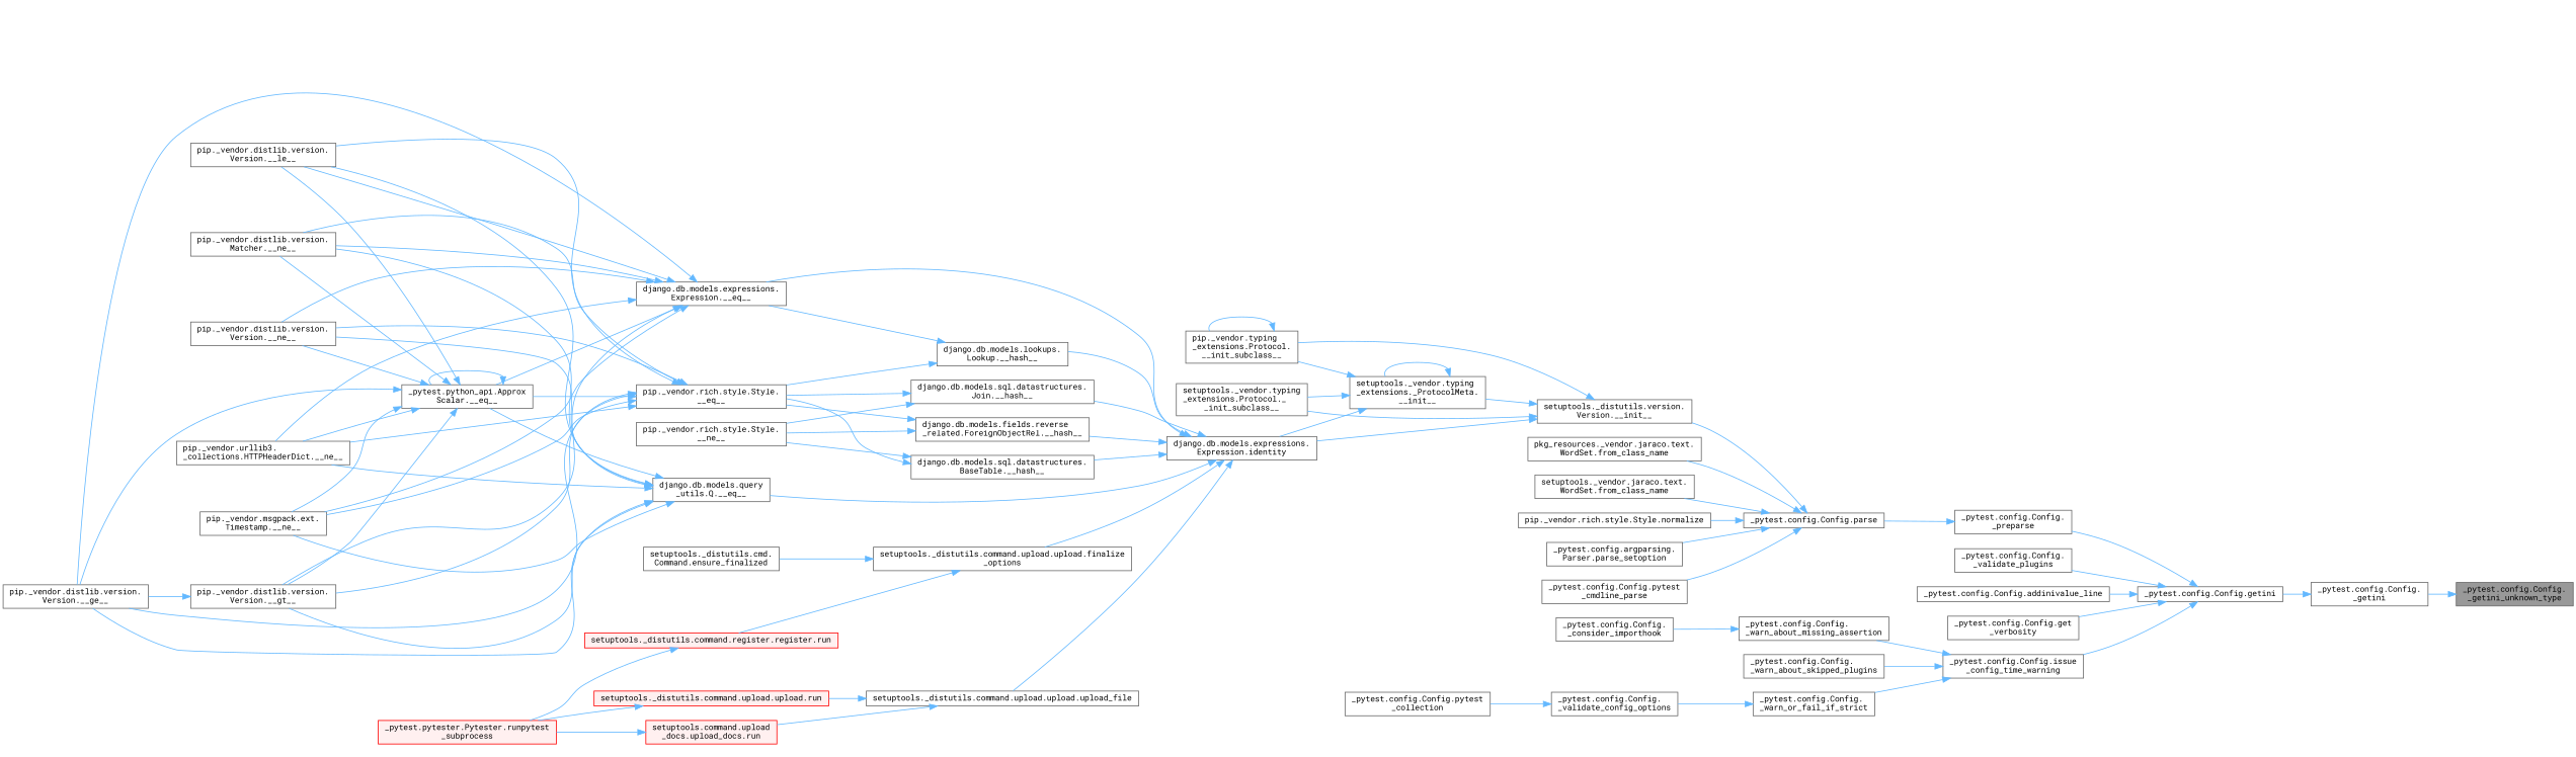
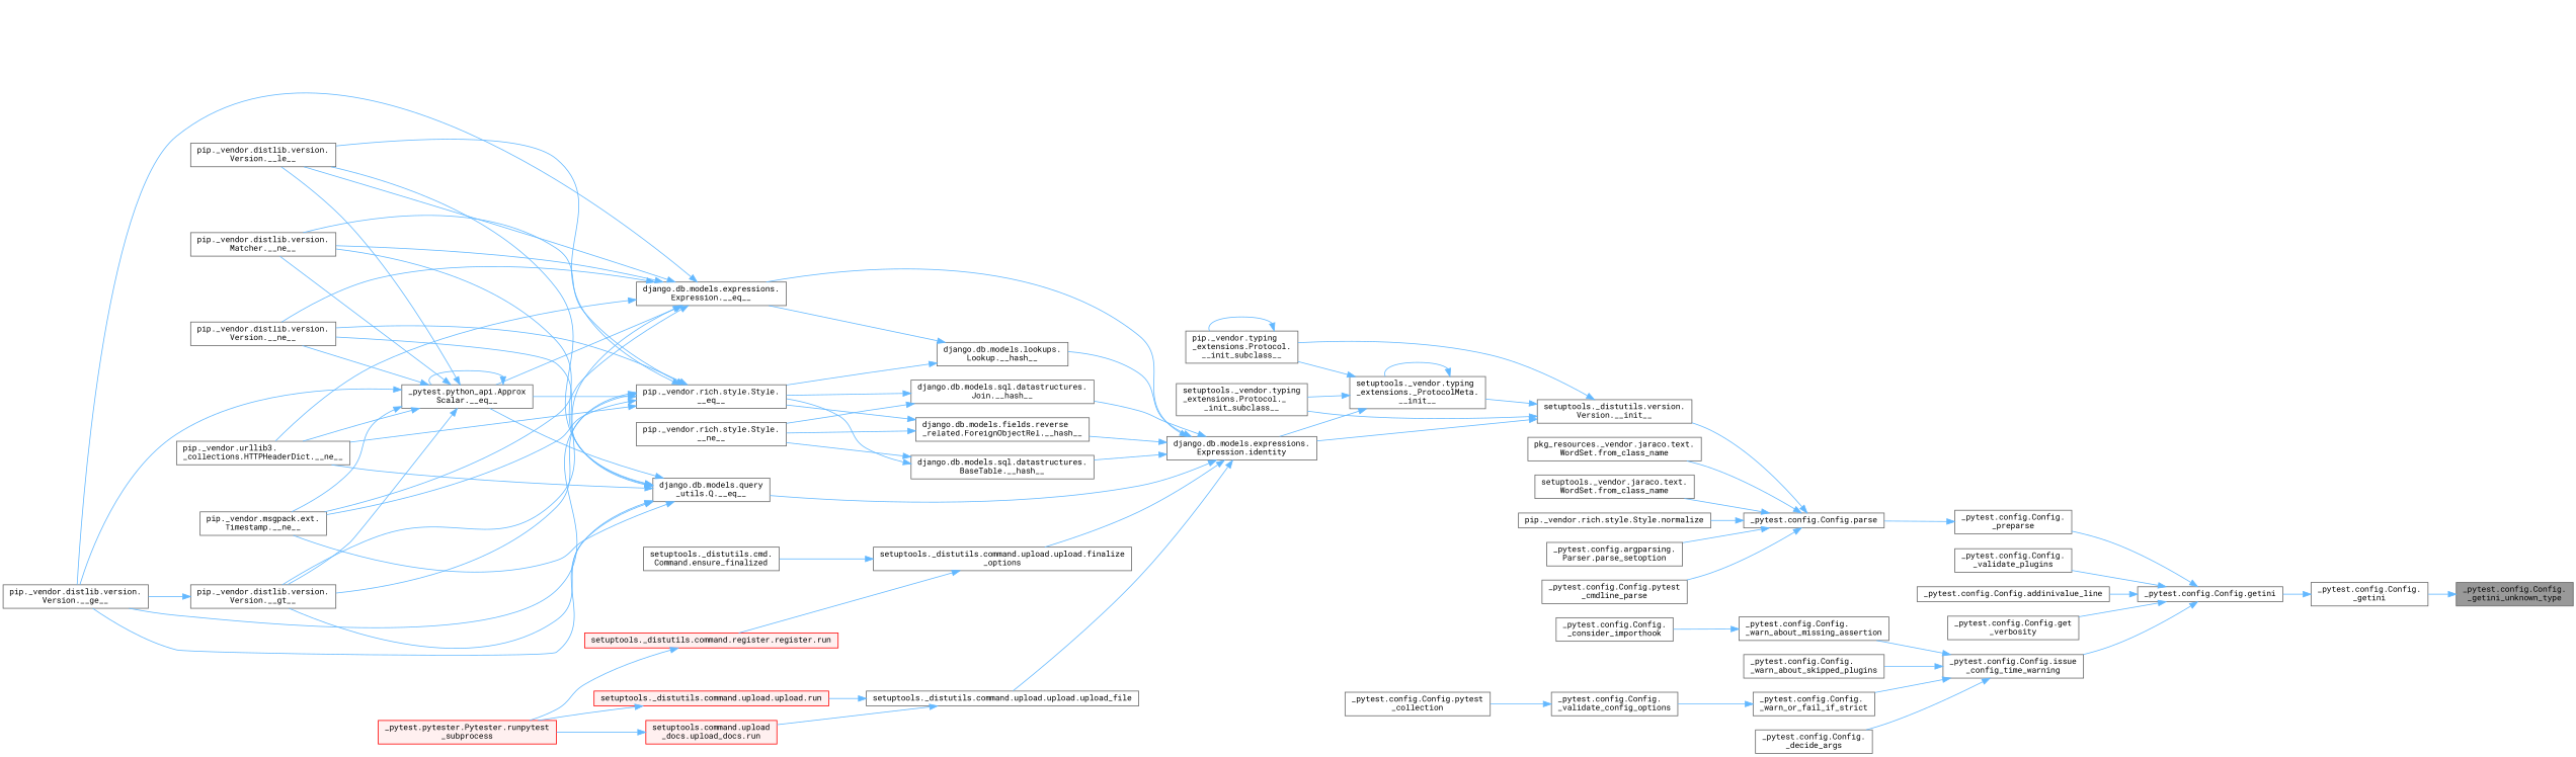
  digraph {
    fontname="Roboto Mono"
    rankdir=RL
    node [color=grey40 fillcolor=white fontname="Roboto Mono" fontsize=10 shape=box style=filled]
    edge [color=steelblue1 dir=back fontname="Roboto Mono" fontsize=10 labelfontname=Helvetica labelfontsize=10 style=solid]
    n1 [color=gray40 fillcolor=grey60 fontcolor=black height=0.2 label="_pytest.config.Config.\l_getini_unknown_type" width=0.4]
    n2 [height=0.2 label="_pytest.config.Config.\l_getini" width=0.4]
    n3 [height=0.2 label="_pytest.config.Config.getini" width=0.4]
    n4 [height=0.2 label="_pytest.config.Config.\l_preparse" width=0.4]
    n5 [height=0.2 label="_pytest.config.Config.\l_validate_plugins" width=0.4]
    n6 [height=0.2 label="_pytest.config.Config.addinivalue_line" width=0.4]
    n7 [height=0.2 label="_pytest.config.Config.get\l_verbosity" width=0.4]
    n8 [height=0.2 label="_pytest.config.Config.issue\l_config_time_warning" width=0.4]
    n9 [height=0.2 label="_pytest.config.Config.parse" width=0.4]
+   n10 [height=0.2 label="_pytest.config.Config.\l_decide_args" width=0.4]
    n11 [height=0.2 label="_pytest.config.Config.\l_warn_about_missing_assertion" width=0.4]
    n12 [height=0.2 label="_pytest.config.Config.\l_warn_about_skipped_plugins" width=0.4]
    n13 [height=0.2 label="_pytest.config.Config.\l_warn_or_fail_if_strict" width=0.4]
    n14 [height=0.2 label="setuptools._distutils.version.\lVersion.__init__" width=0.4]
    n15 [height=0.2 label="pkg_resources._vendor.jaraco.text.\lWordSet.from_class_name" width=0.4]
    n16 [height=0.2 label="setuptools._vendor.jaraco.text.\lWordSet.from_class_name" width=0.4]
    n17 [height=0.2 label="pip._vendor.rich.style.Style.normalize" width=0.4]
    n18 [height=0.2 label="_pytest.config.argparsing.\lParser.parse_setoption" width=0.4]
    n19 [height=0.2 label="_pytest.config.Config.pytest\l_cmdline_parse" width=0.4]
    n20 [height=0.2 label="setuptools._vendor.typing\l_extensions._ProtocolMeta.\l__init__" width=0.4]
    n21 [height=0.2 label="pip._vendor.typing\l_extensions.Protocol.\l__init_subclass__" width=0.4]
    n22 [height=0.2 label="setuptools._vendor.typing\l_extensions.Protocol._\l_init_subclass__" width=0.4]
    n23 [height=0.2 label="django.db.models.expressions.\lExpression.identity" width=0.4]
    n24 [height=0.2 label="django.db.models.expressions.\lExpression.__eq__" width=0.4]
    n25 [height=0.2 label="django.db.models.query\l_utils.Q.__eq__" width=0.4]
    n26 [height=0.2 label="django.db.models.fields.reverse\l_related.ForeignObjectRel.__hash__" width=0.4]
    n27 [height=0.2 label="django.db.models.lookups.\lLookup.__hash__" width=0.4]
    n28 [height=0.2 label="django.db.models.sql.datastructures.\lBaseTable.__hash__" width=0.4]
    n29 [height=0.2 label="django.db.models.sql.datastructures.\lJoin.__hash__" width=0.4]
    n30 [height=0.2 label="setuptools._distutils.command.upload.upload.finalize\l_options" width=0.4]
    n31 [height=0.2 label="setuptools._distutils.command.upload.upload.upload_file" width=0.4]
    n32 [height=0.2 label="_pytest.python_api.Approx\lScalar.__eq__" width=0.4]
    n33 [height=0.2 label="pip._vendor.distlib.version.\lVersion.__ge__" width=0.4]
    n34 [height=0.2 label="pip._vendor.distlib.version.\lVersion.__gt__" width=0.4]
    n35 [height=0.2 label="pip._vendor.distlib.version.\lVersion.__le__" width=0.4]
    n36 [height=0.2 label="pip._vendor.distlib.version.\lMatcher.__ne__" width=0.4]
    n37 [height=0.2 label="pip._vendor.distlib.version.\lVersion.__ne__" width=0.4]
    n38 [height=0.2 label="pip._vendor.msgpack.ext.\lTimestamp.__ne__" width=0.4]
    n39 [height=0.2 label="pip._vendor.urllib3.\l_collections.HTTPHeaderDict.__ne__" width=0.4]
    n40 [height=0.2 label="pip._vendor.rich.style.Style.\l__eq__" width=0.4]
    n41 [height=0.2 label="pip._vendor.rich.style.Style.\l__ne__" width=0.4]
    n42 [height=0.2 label="setuptools._distutils.cmd.\lCommand.ensure_finalized" width=0.4]
    n43 [color=red fillcolor="#FFF0F0" height=0.2 label="setuptools._distutils.command.register.register.run" width=0.4]
    n44 [color=red fillcolor="#FFF0F0" height=0.2 label="setuptools._distutils.command.upload.upload.run" width=0.4]
    n45 [color=red fillcolor="#FFF0F0" height=0.2 label="setuptools.command.upload\l_docs.upload_docs.run" width=0.4]
    n46 [color=red fillcolor="#FFF0F0" height=0.2 label="_pytest.pytester.Pytester.runpytest\l_subprocess" width=0.4]
    n47 [height=0.2 label="_pytest.config.Config.\l_consider_importhook" width=0.4]
    n48 [height=0.2 label="_pytest.config.Config.\l_validate_config_options" width=0.4]
    n49 [height=0.2 label="_pytest.config.Config.pytest\l_collection" width=0.4]
    n1 -> n2
    n2 -> n3
    n3 -> n4
    n3 -> n5
    n3 -> n6
    n3 -> n7
    n3 -> n8
    n4 -> n9
+   n8 -> n10
    n8 -> n11
    n8 -> n12
    n8 -> n13
    n9 -> n14
    n9 -> n15
    n9 -> n16
    n9 -> n17
    n9 -> n18
    n9 -> n19
    n11 -> n47
    n13 -> n48
    n14 -> n20
    n14 -> n21
    n14 -> n22
    n14 -> n23
    n20 -> n20
    n20 -> n21
    n20 -> n22
    n20 -> n23
    n21 -> n21
    n23 -> n24
    n23 -> n25
    n23 -> n26
    n23 -> n27
    n23 -> n28
    n23 -> n29
    n23 -> n30
    n23 -> n31
    n24 -> n32
    n24 -> n33
    n24 -> n34
    n24 -> n35
    n24 -> n36
    n24 -> n37
    n24 -> n38
    n24 -> n39
    n25 -> n32
    n25 -> n33
    n25 -> n34
    n25 -> n35
    n25 -> n36
    n25 -> n37
    n25 -> n38
    n25 -> n39
    n26 -> n40
    n26 -> n41
    n27 -> n24
    n27 -> n40
    n28 -> n40
    n28 -> n41
    n29 -> n40
    n29 -> n41
    n30 -> n42
    n30 -> n43
    n31 -> n44
    n31 -> n45
    n32 -> n32
    n32 -> n33
    n32 -> n34
    n32 -> n35
    n32 -> n36
    n32 -> n37
    n32 -> n38
    n32 -> n39
    n34 -> n33
    n40 -> n32
    n40 -> n33
    n40 -> n34
    n40 -> n35
    n40 -> n36
    n40 -> n37
    n40 -> n38
    n40 -> n39
    n43 -> n46
    n44 -> n46
    n45 -> n46
    n48 -> n49
  }
